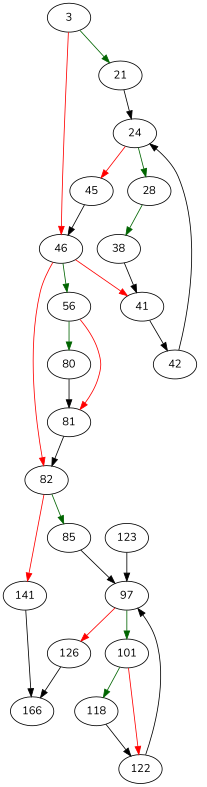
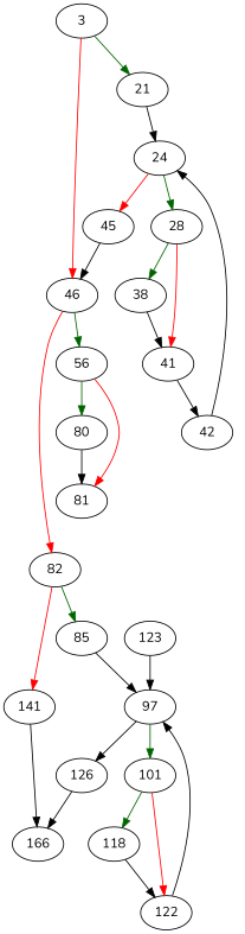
  strict digraph {
    fontname=Nunito
    node [fontname=Nunito]
    edge [fontname=Nunito]
    3 [entry=true]
    21
    46
    24
    56
    82
    28
    45
    80
    81
    85
    141
    38
    41
    42
    97
    166
    101
    126
    118
    122
    123
    3 -> 21 [color=darkgreen cond=true]
    3 -> 46 [color=red cond=false]
    21 -> 24
    46 -> 56 [color=darkgreen cond=true]
    46 -> 82 [color=red cond=false]
    24 -> 28 [color=darkgreen cond=true]
    24 -> 45 [color=red cond=false]
    56 -> 80 [color=darkgreen cond=true]
    56 -> 81 [color=red cond=false]
    82 -> 85 [color=darkgreen cond=true]
    82 -> 141 [color=red cond=false]
    28 -> 38 [color=darkgreen cond=true]
-   46 -> 41 [color=red cond=false]
+   28 -> 41 [color=red cond=false]
    45 -> 46
    80 -> 81
-   81 -> 82
    85 -> 97
    141 -> 166
    38 -> 41
    41 -> 42
    42 -> 24
    97 -> 101 [color=darkgreen cond=true]
-   97 -> 126 [color=red cond=false]
+   97 -> 126 [color=black cond=false]
    101 -> 118 [color=darkgreen cond=true]
    101 -> 122 [color=red cond=false]
    126 -> 166
    118 -> 122
    122 -> 97
    123 -> 97
  }
